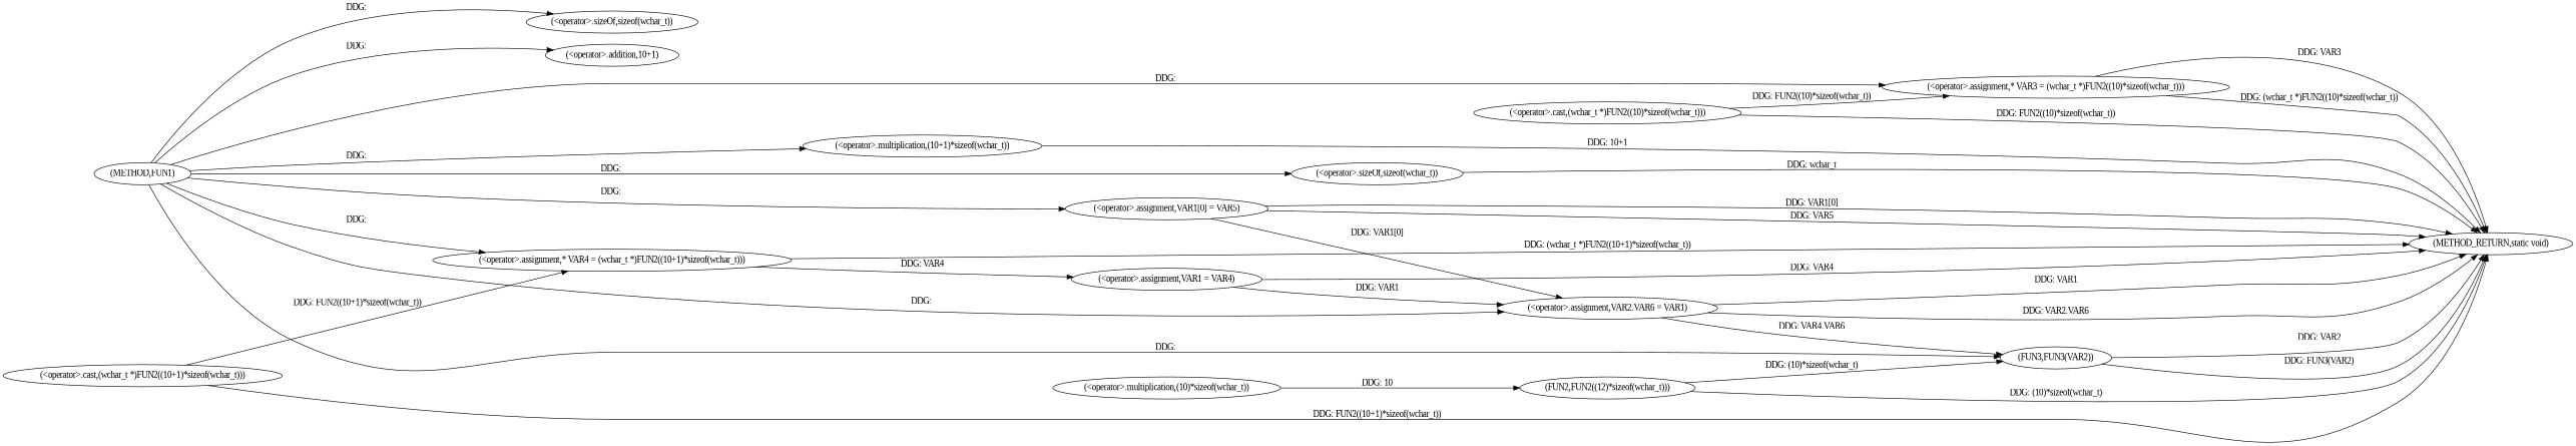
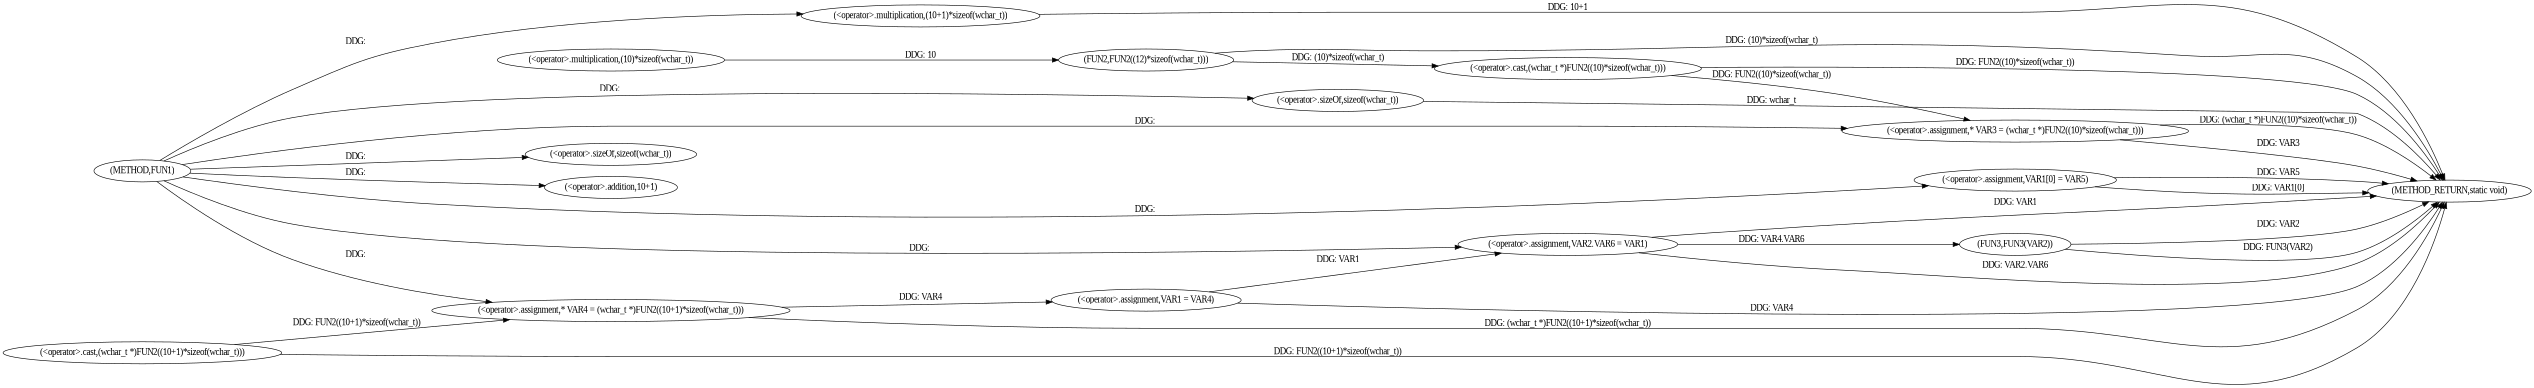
  digraph {
    fontname="Liberation Serif"
    rankdir=LR
    node [fontname="Liberation Serif"]
    edge [fontname="Liberation Serif"]
    n1 [label="(METHOD,FUN1)"]
    n2 [label="(<operator>.assignment,* VAR3 = (wchar_t *)FUN2((10)*sizeof(wchar_t)))"]
    n3 [label="(<operator>.sizeOf,sizeof(wchar_t))"]
    n4 [label="(<operator>.assignment,* VAR4 = (wchar_t *)FUN2((10+1)*sizeof(wchar_t)))"]
    n5 [label="(<operator>.multiplication,(10+1)*sizeof(wchar_t))"]
    n6 [label="(<operator>.addition,10+1)"]
    n7 [label="(<operator>.sizeOf,sizeof(wchar_t))"]
    n8 [label="(<operator>.assignment,VAR1[0] = VAR5)"]
    n9 [label="(<operator>.assignment,VAR2.VAR6 = VAR1)"]
    n10 [label="(FUN3,FUN3(VAR2))"]
    n11 [label="(METHOD_RETURN,static void)"]
    n12 [label="(<operator>.multiplication,(10)*sizeof(wchar_t))"]
    n13 [label="(FUN2,FUN2((12)*sizeof(wchar_t)))"]
    n14 [label="(<operator>.assignment,VAR1 = VAR4)"]
    n15 [label="(<operator>.cast,(wchar_t *)FUN2((10)*sizeof(wchar_t)))"]
    n16 [label="(<operator>.cast,(wchar_t *)FUN2((10+1)*sizeof(wchar_t)))"]
    n1 -> n2 [label="DDG: "]
    n1 -> n3 [label="DDG: "]
    n1 -> n4 [label="DDG: "]
    n1 -> n5 [label="DDG: "]
    n1 -> n6 [label="DDG: "]
    n1 -> n7 [label="DDG: "]
    n1 -> n8 [label="DDG: "]
    n1 -> n9 [label="DDG: "]
-   n1 -> n10 [label="DDG: "]
    n2 -> n11 [label="DDG: (wchar_t *)FUN2((10)*sizeof(wchar_t))"]
    n2 -> n11 [label="DDG: VAR3"]
    n4 -> n11 [label="DDG: (wchar_t *)FUN2((10+1)*sizeof(wchar_t))"]
    n4 -> n14 [label="DDG: VAR4"]
    n5 -> n11 [label="DDG: 10+1"]
    n7 -> n11 [label="DDG: wchar_t"]
-   n8 -> n9 [label="DDG: VAR1[0]"]
    n8 -> n11 [label="DDG: VAR5"]
    n8 -> n11 [label="DDG: VAR1[0]"]
    n9 -> n10 [label="DDG: VAR4.VAR6"]
    n9 -> n11 [label="DDG: VAR2.VAR6"]
    n9 -> n11 [label="DDG: VAR1"]
    n10 -> n11 [label="DDG: FUN3(VAR2)"]
    n10 -> n11 [label="DDG: VAR2"]
    n12 -> n13 [label="DDG: 10"]
    n13 -> n11 [label="DDG: (10)*sizeof(wchar_t)"]
-   n13 -> n10 [label="DDG: (10)*sizeof(wchar_t)"]
+   n13 -> n15 [label="DDG: (10)*sizeof(wchar_t)"]
    n14 -> n9 [label="DDG: VAR1"]
    n14 -> n11 [label="DDG: VAR4"]
    n15 -> n2 [label="DDG: FUN2((10)*sizeof(wchar_t))"]
    n15 -> n11 [label="DDG: FUN2((10)*sizeof(wchar_t))"]
    n16 -> n4 [label="DDG: FUN2((10+1)*sizeof(wchar_t))"]
    n16 -> n11 [label="DDG: FUN2((10+1)*sizeof(wchar_t))"]
  }
